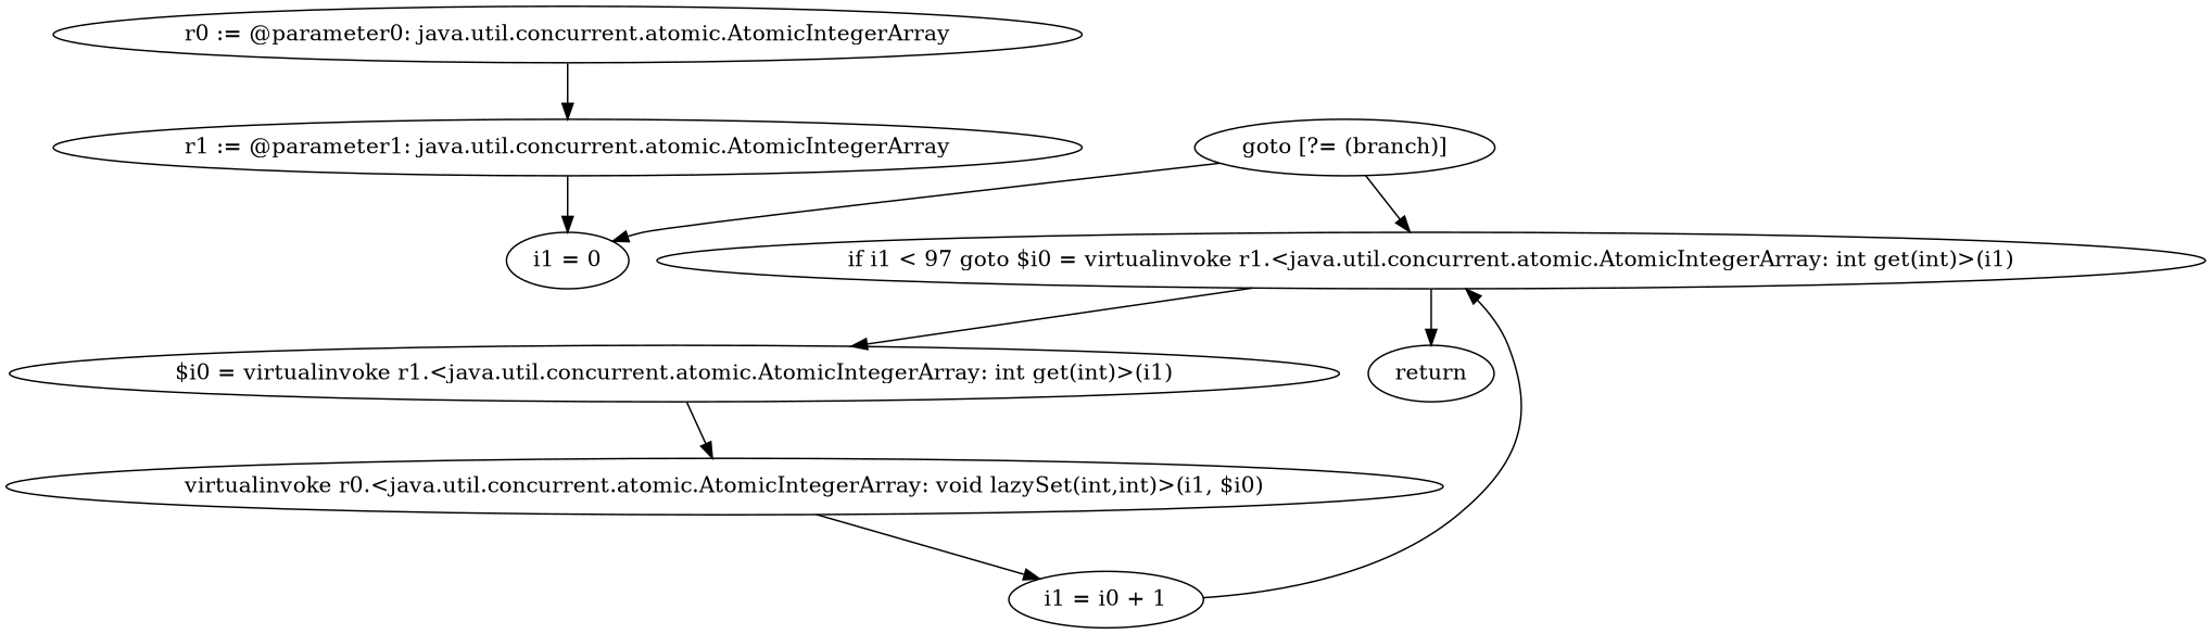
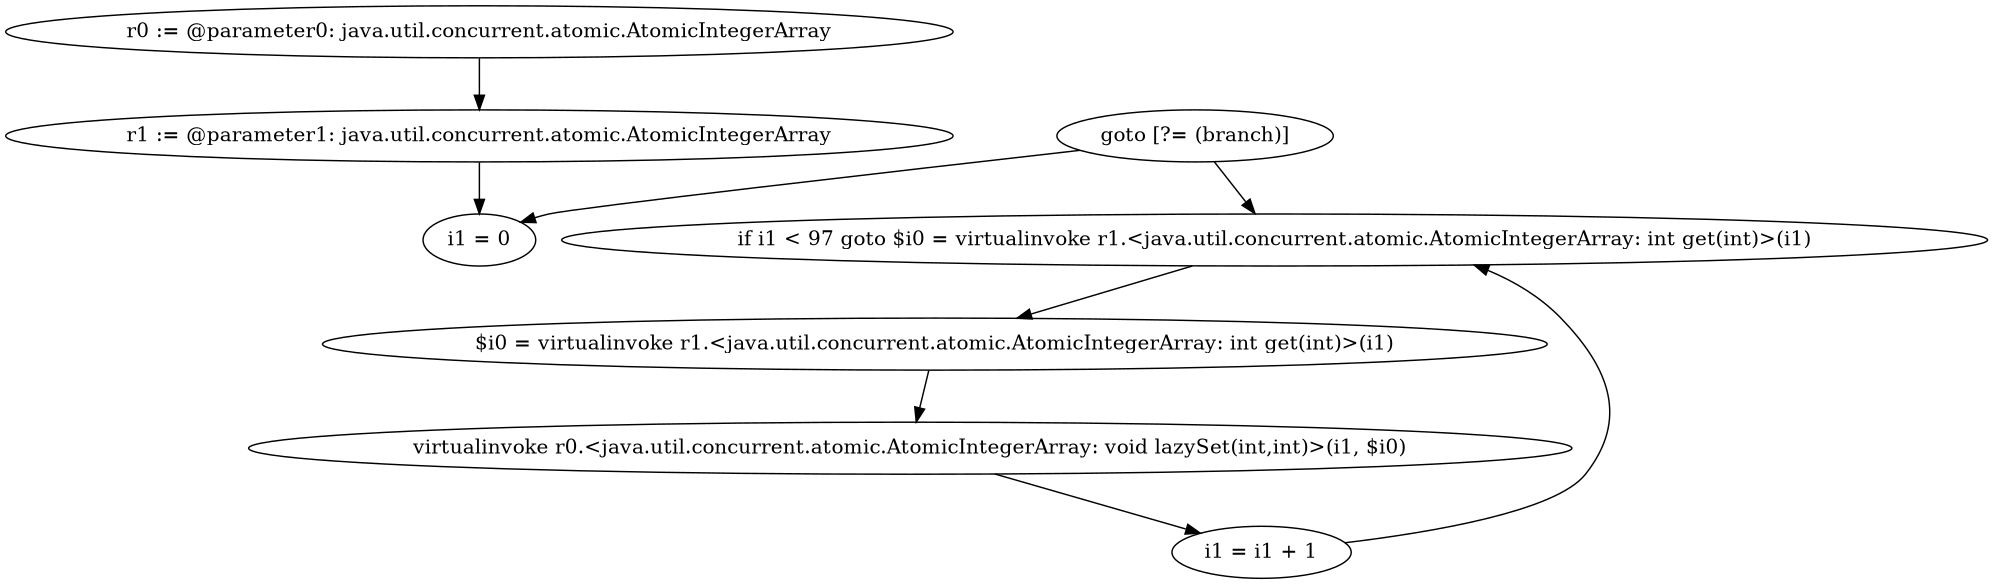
  digraph {
    "r0 := @parameter0: java.util.concurrent.atomic.AtomicIntegerArray"
    "r1 := @parameter1: java.util.concurrent.atomic.AtomicIntegerArray"
    "i1 = 0"
    "goto [?= (branch)]"
    "if i1 < 97 goto $i0 = virtualinvoke r1.<java.util.concurrent.atomic.AtomicIntegerArray: int get(int)>(i1)"
    "$i0 = virtualinvoke r1.<java.util.concurrent.atomic.AtomicIntegerArray: int get(int)>(i1)"
-   return
    "virtualinvoke r0.<java.util.concurrent.atomic.AtomicIntegerArray: void lazySet(int,int)>(i1, $i0)"
-   "i1 = i1 + 1" [label="i1 = i0 + 1"]
+   "i1 = i1 + 1"
    "r0 := @parameter0: java.util.concurrent.atomic.AtomicIntegerArray" -> "r1 := @parameter1: java.util.concurrent.atomic.AtomicIntegerArray"
    "r1 := @parameter1: java.util.concurrent.atomic.AtomicIntegerArray" -> "i1 = 0"
    "goto [?= (branch)]" -> "i1 = 0"
    "goto [?= (branch)]" -> "if i1 < 97 goto $i0 = virtualinvoke r1.<java.util.concurrent.atomic.AtomicIntegerArray: int get(int)>(i1)"
    "if i1 < 97 goto $i0 = virtualinvoke r1.<java.util.concurrent.atomic.AtomicIntegerArray: int get(int)>(i1)" -> "$i0 = virtualinvoke r1.<java.util.concurrent.atomic.AtomicIntegerArray: int get(int)>(i1)"
-   "if i1 < 97 goto $i0 = virtualinvoke r1.<java.util.concurrent.atomic.AtomicIntegerArray: int get(int)>(i1)" -> return
    "$i0 = virtualinvoke r1.<java.util.concurrent.atomic.AtomicIntegerArray: int get(int)>(i1)" -> "virtualinvoke r0.<java.util.concurrent.atomic.AtomicIntegerArray: void lazySet(int,int)>(i1, $i0)"
    "virtualinvoke r0.<java.util.concurrent.atomic.AtomicIntegerArray: void lazySet(int,int)>(i1, $i0)" -> "i1 = i1 + 1"
    "i1 = i1 + 1" -> "if i1 < 97 goto $i0 = virtualinvoke r1.<java.util.concurrent.atomic.AtomicIntegerArray: int get(int)>(i1)"
  }
